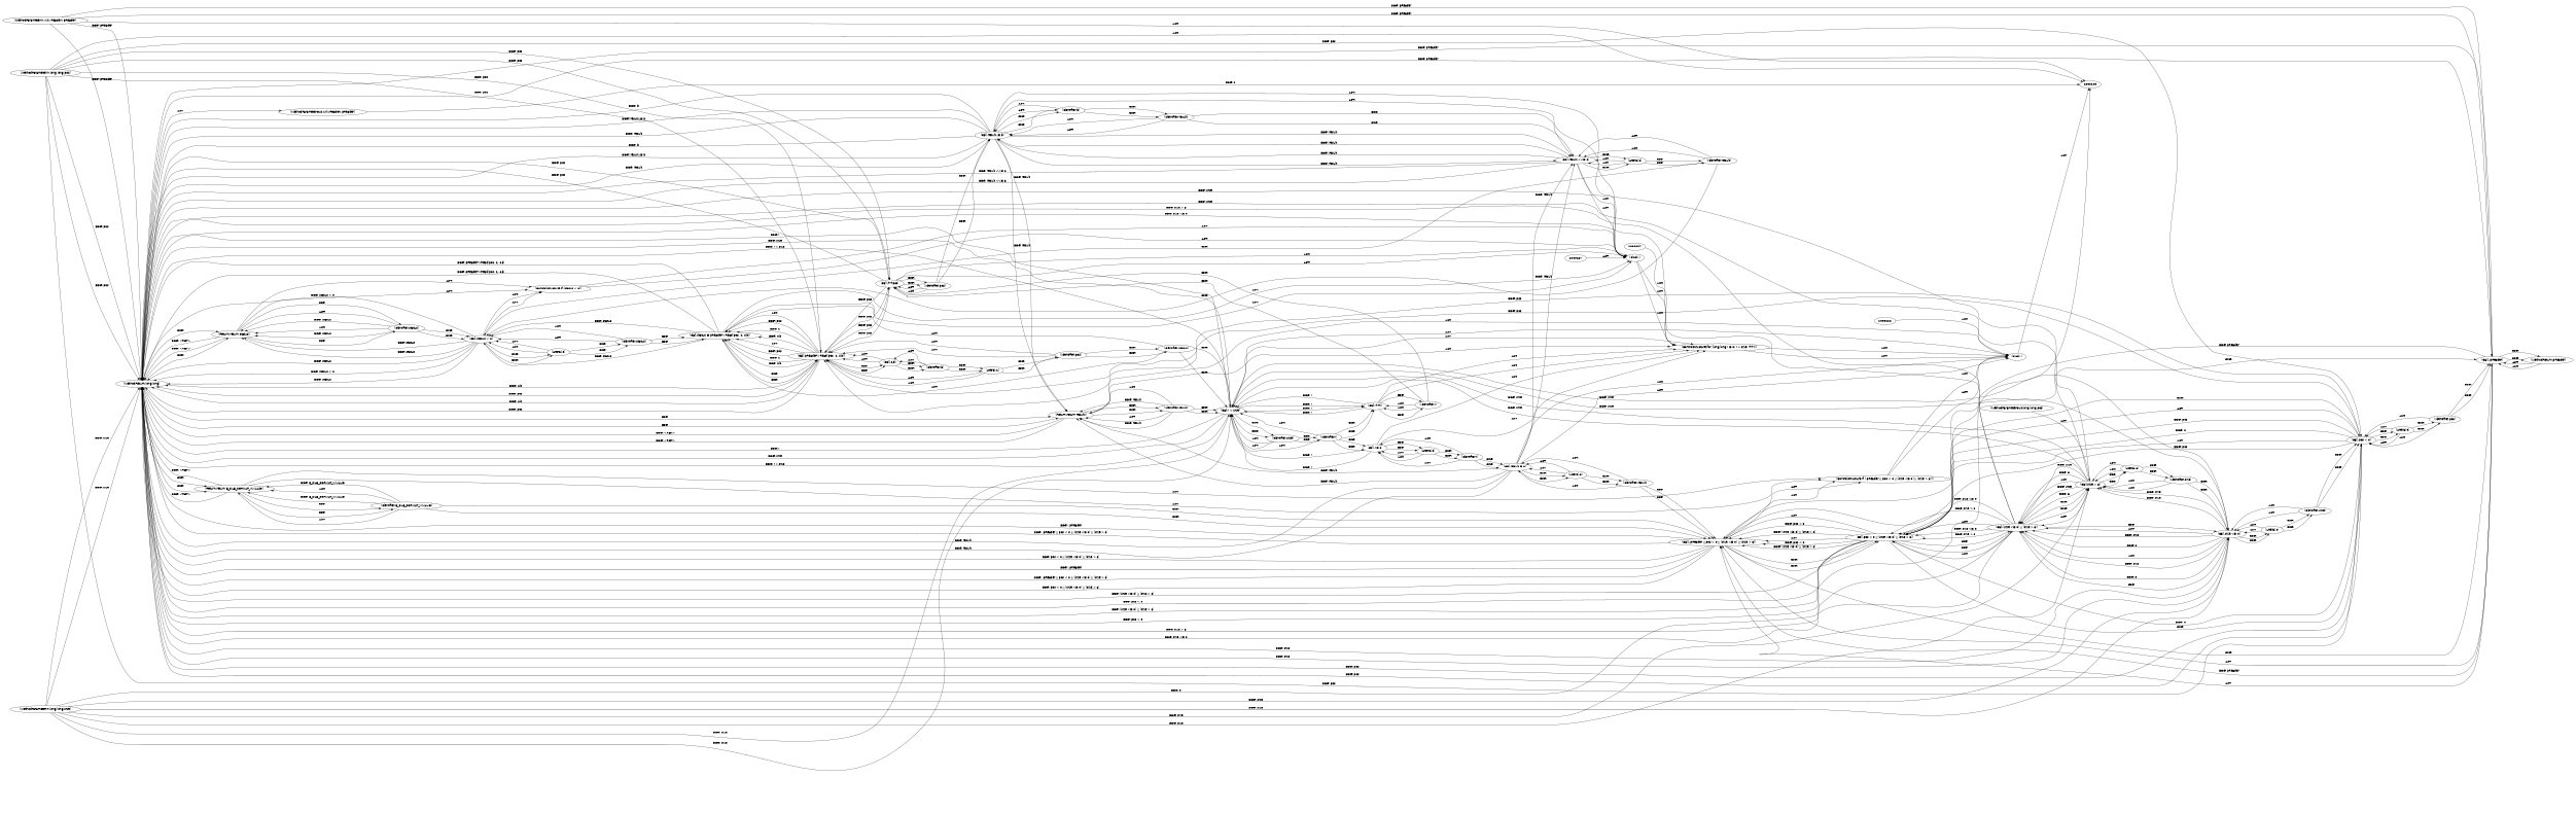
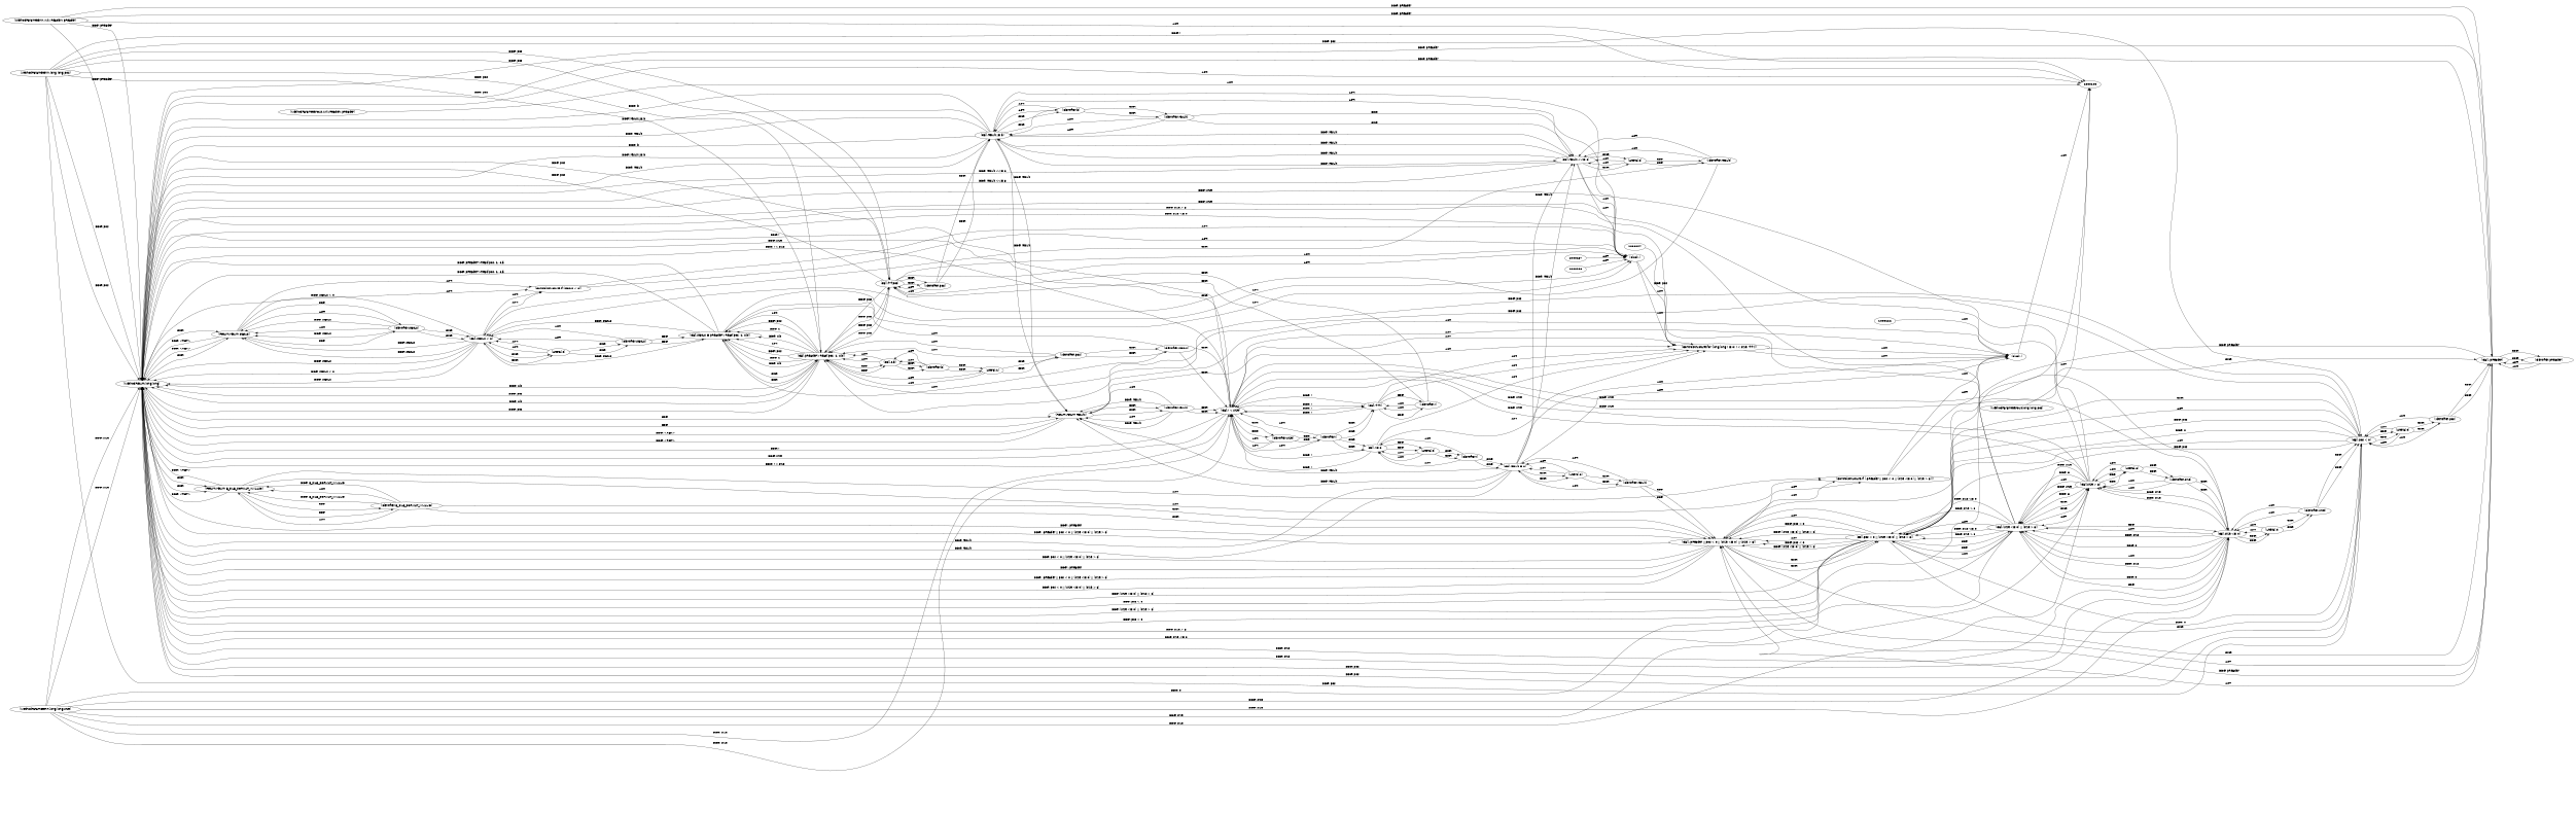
  digraph {
    fontname="DejaVu Sans"
    rankdir=LR
    node [fontname="DejaVu Sans"]
    edge [fontname="DejaVu Sans"]
    n1 [label="(Block,)"]
    n2 [label="(ControlStructure,for (long long i = 0; i < size; ++i))"]
    n3 [label="(Block,)"]
    n4 [label="(Call,status = pReader->Read(pos, 1, &b))"]
    n5 [label="(Call,pReader->Read(pos, 1, &b))"]
    n6 [label="(Call,status < 0)"]
    n7 [label="(MethodReturn,long long)"]
    n8 [label="(Call,&b)"]
    n9 [label="(Call,++pos)"]
    n10 [label="(ControlStructure,if (status < 0))"]
    n11 [label="(Literal,0)"]
    n12 [label="(Return,return status;)"]
    n13 [label="(Return,return result;)"]
    n14 [label="(Return,return E_FILE_FORMAT_INVALID;)"]
    1000100
    n16 [label="(Identifier,status)"]
    n17 [label="(Call,i < size)"]
    n18 [label="(Identifier,size)"]
    n19 [label="(Call,++i)"]
    n20 [label="(Identifier,b)"]
    n21 [label="(Identifier,pos)"]
    n22 [label="(Identifier,pos)"]
    n23 [label="(Literal,1)"]
    n24 [label="(Identifier,status)"]
    n25 [label="(Identifier,status)"]
    n26 [label="(Literal,8)"]
    n27 [label="(Call,result <<= 8)"]
    n28 [label="(Identifier,result)"]
    n29 [label="(Call,result |= b)"]
    n30 [label="(Identifier,b)"]
    n31 [label="(Identifier,result)"]
    n32 [label="(Identifier,result)"]
    n33 [label="(ControlStructure,if (!pReader || pos < 0 || (size <= 0) || (size > 8)))"]
    n34 [label="(Identifier,E_FILE_FORMAT_INVALID)"]
    n35 [label="(MethodParameterIn,IMkvReader* pReader)"]
    n36 [label="(Call,!pReader)"]
    n37 [label="(Call,!pReader || pos < 0 || (size <= 0) || (size > 8))"]
-   n38 [label="(MethodReturn,pReader)"]
+   n38 [label="(Identifier,pReader)"]
    n39 [label="(MethodParameterOut,IMkvReader* pReader)"]
    n40 [label="(MethodParameterIn,long long pos)"]
    n41 [label="(Call,pos < 0)"]
    n42 [label="(Call,pos < 0 || (size <= 0) || (size > 8))"]
    n43 [label="(Literal,0)"]
    n44 [label="(MethodParameterOut,long long pos)"]
    n45 [label="(MethodParameterIn,long long size)"]
    n46 [label="(Call,size <= 0)"]
    n47 [label="(Call,size > 8)"]
    n48 [label="(Call,(size <= 0) || (size > 8))"]
    n49 [label="(Literal,0)"]
    n50 [label="(Literal,8)"]
    n51 [label="(Identifier,pos)"]
    n52 [label="(Identifier,size)"]
    n53 [label="(Identifier,size)"]
    n54 [label="(Call,result = 0)"]
    n55 [label="(Literal,0)"]
    n56 [label="(Identifier,result)"]
    n57 [label="(Call,i = 0)"]
    n58 [label="(Literal,0)"]
    n59 [label="(Identifier,i)"]
    n60 [label="(Identifier,i)"]
    n61 [label="(Identifier,i)"]
    1000137
+   1000138
    1000122
    1000127
    n1 -> n2 [label="AST: "]
    n1 -> n2 [label="AST: "]
    n2 -> n3 [label="AST: "]
    n2 -> n3 [label="AST: "]
    n3 -> 1000100 [label="AST: "]
    n4 -> n1 [label="AST: "]
    n4 -> n1 [label="AST: "]
    n4 -> n5 [label="CFG: "]
    n4 -> n5 [label="CFG: "]
    n4 -> n6 [label="DDG: status"]
    n4 -> n6 [label="DDG: status"]
    n4 -> n7 [label="DDG: pReader->Read(pos, 1, &b)"]
    n4 -> n7 [label="DDG: pReader->Read(pos, 1, &b)"]
    n5 -> n4 [label="AST: "]
    n5 -> n4 [label="DDG: pos"]
    n5 -> n4 [label="DDG: 1"]
    n5 -> n4 [label="DDG: &b"]
    n5 -> n4 [label="AST: "]
    n5 -> n4 [label="DDG: pos"]
    n5 -> n4 [label="DDG: 1"]
    n5 -> n4 [label="DDG: &b"]
    n5 -> n7 [label="DDG: pos"]
    n5 -> n7 [label="DDG: &b"]
    n5 -> n7 [label="DDG: pos"]
    n5 -> n7 [label="DDG: &b"]
    n5 -> n8 [label="CFG: "]
    n5 -> n8 [label="CFG: "]
    n5 -> n9 [label="DDG: pos"]
    n5 -> n9 [label="DDG: pos"]
    n6 -> n7 [label="DDG: status"]
    n6 -> n7 [label="DDG: status < 0"]
    n6 -> n7 [label="DDG: status"]
    n6 -> n7 [label="DDG: status < 0"]
    n6 -> n10 [label="AST: "]
    n6 -> n10 [label="AST: "]
    n6 -> n11 [label="CFG: "]
    n6 -> n11 [label="CFG: "]
    n6 -> n12 [label="DDG: status"]
    n6 -> n12 [label="DDG: status"]
    n7 -> n12 [label="CFG: "]
    n7 -> n12 [label="CFG: "]
    n7 -> n13 [label="CFG: "]
    n7 -> n13 [label="CFG: "]
    n7 -> n14 [label="CFG: "]
    n7 -> n14 [label="CFG: "]
-   n7 -> n39 [label="AST: "]
+   n7 -> 1000100 [label="AST: "]
    n8 -> n5 [label="AST: "]
    n8 -> n5 [label="AST: "]
    n8 -> n20 [label="CFG: "]
    n8 -> n20 [label="CFG: "]
    n9 -> n1 [label="AST: "]
    n9 -> n1 [label="AST: "]
    n9 -> n5 [label="DDG: pos"]
    n9 -> n5 [label="DDG: pos"]
    n9 -> n7 [label="DDG: pos"]
    n9 -> n7 [label="DDG: pos"]
    n9 -> n21 [label="CFG: "]
    n9 -> n21 [label="CFG: "]
    n10 -> n1 [label="AST: "]
    n10 -> n1 [label="AST: "]
    n11 -> n6 [label="AST: "]
    n11 -> n6 [label="AST: "]
    n11 -> n24 [label="CFG: "]
    n11 -> n24 [label="CFG: "]
    n12 -> n7 [label="DDG: <RET>"]
    n12 -> n7 [label="DDG: <RET>"]
    n12 -> n10 [label="AST: "]
    n12 -> n10 [label="AST: "]
    n12 -> n25 [label="CFG: "]
    n12 -> n25 [label="CFG: "]
    n13 -> n3 [label="AST: "]
    n13 -> n3 [label="AST: "]
    n13 -> n7 [label="DDG: <RET>"]
    n13 -> n7 [label="DDG: <RET>"]
    n13 -> n32 [label="CFG: "]
    n13 -> n32 [label="CFG: "]
    n14 -> n7 [label="DDG: <RET>"]
    n14 -> n7 [label="DDG: <RET>"]
    n14 -> n33 [label="AST: "]
    n14 -> n33 [label="AST: "]
    n14 -> n34 [label="CFG: "]
    n14 -> n34 [label="CFG: "]
    n16 -> n4 [label="AST: "]
    n16 -> n4 [label="AST: "]
    n16 -> n17 [label="CFG: "]
    n16 -> n17 [label="CFG: "]
    n17 -> n2 [label="AST: "]
    n17 -> n2 [label="AST: "]
    n17 -> n7 [label="DDG: i"]
    n17 -> n7 [label="DDG: size"]
    n17 -> n7 [label="DDG: i < size"]
    n17 -> n7 [label="DDG: i"]
    n17 -> n7 [label="DDG: size"]
    n17 -> n7 [label="DDG: i < size"]
    n17 -> n18 [label="CFG: "]
    n17 -> n18 [label="CFG: "]
    n17 -> n19 [label="DDG: i"]
    n17 -> n19 [label="DDG: i"]
    n18 -> n17 [label="AST: "]
    n18 -> n17 [label="AST: "]
    n18 -> n60 [label="CFG: "]
    n18 -> n60 [label="CFG: "]
    n19 -> n2 [label="AST: "]
    n19 -> n2 [label="AST: "]
    n19 -> n17 [label="DDG: i"]
    n19 -> n17 [label="DDG: i"]
    n19 -> n61 [label="CFG: "]
    n19 -> n61 [label="CFG: "]
    n20 -> n8 [label="AST: "]
    n20 -> n8 [label="AST: "]
    n20 -> n23 [label="CFG: "]
    n20 -> n23 [label="CFG: "]
    n21 -> n9 [label="AST: "]
    n21 -> n9 [label="AST: "]
    n21 -> n29 [label="CFG: "]
    n21 -> n29 [label="CFG: "]
    n22 -> n5 [label="AST: "]
    n22 -> n5 [label="AST: "]
    n22 -> n16 [label="CFG: "]
    n22 -> n16 [label="CFG: "]
    n23 -> n5 [label="AST: "]
    n23 -> n5 [label="AST: "]
    n23 -> n22 [label="CFG: "]
    n23 -> n22 [label="CFG: "]
    n24 -> n4 [label="CFG: "]
    n24 -> n4 [label="CFG: "]
    n24 -> n6 [label="AST: "]
    n24 -> n6 [label="AST: "]
    n25 -> n6 [label="CFG: "]
    n25 -> n6 [label="CFG: "]
    n25 -> n12 [label="AST: "]
    n25 -> n12 [label="DDG: status"]
    n25 -> n12 [label="AST: "]
    n25 -> n12 [label="DDG: status"]
    n26 -> n27 [label="AST: "]
    n26 -> n27 [label="AST: "]
    n26 -> n28 [label="CFG: "]
    n26 -> n28 [label="CFG: "]
    n27 -> n1 [label="AST: "]
    n27 -> n1 [label="AST: "]
    n27 -> n7 [label="DDG: result <<= 8"]
    n27 -> n7 [label="DDG: result <<= 8"]
    n27 -> n26 [label="CFG: "]
    n27 -> n26 [label="CFG: "]
    n27 -> n29 [label="DDG: result"]
    n27 -> n29 [label="DDG: result"]
    n28 -> n6 [label="CFG: "]
    n28 -> n6 [label="CFG: "]
    n28 -> n27 [label="AST: "]
    n28 -> n27 [label="AST: "]
    n29 -> n1 [label="AST: "]
    n29 -> n1 [label="AST: "]
    n29 -> n7 [label="DDG: b"]
    n29 -> n7 [label="DDG: result |= b"]
    n29 -> n7 [label="DDG: result"]
    n29 -> n7 [label="DDG: b"]
    n29 -> n7 [label="DDG: result |= b"]
    n29 -> n7 [label="DDG: result"]
    n29 -> n13 [label="DDG: result"]
    n29 -> n13 [label="DDG: result"]
    n29 -> n27 [label="DDG: result"]
    n29 -> n27 [label="DDG: result"]
    n29 -> n30 [label="CFG: "]
    n29 -> n30 [label="CFG: "]
    n30 -> n29 [label="AST: "]
    n30 -> n29 [label="AST: "]
    n30 -> n31 [label="CFG: "]
    n30 -> n31 [label="CFG: "]
    n31 -> n27 [label="CFG: "]
    n31 -> n27 [label="CFG: "]
    n31 -> n29 [label="AST: "]
    n31 -> n29 [label="AST: "]
    n32 -> n13 [label="AST: "]
    n32 -> n13 [label="DDG: result"]
    n32 -> n13 [label="AST: "]
    n32 -> n13 [label="DDG: result"]
    n32 -> n17 [label="CFG: "]
    n32 -> n17 [label="CFG: "]
    n33 -> n3 [label="AST: "]
    n33 -> n3 [label="AST: "]
    n34 -> n14 [label="AST: "]
    n34 -> n14 [label="DDG: E_FILE_FORMAT_INVALID"]
    n34 -> n14 [label="AST: "]
    n34 -> n14 [label="DDG: E_FILE_FORMAT_INVALID"]
    n34 -> n37 [label="CFG: "]
    n34 -> n37 [label="CFG: "]
    n35 -> n7 [label="DDG: pReader"]
    n35 -> n7 [label="DDG: pReader"]
    n35 -> 1000100 [label="AST: "]
    n35 -> n36 [label="DDG: pReader"]
    n35 -> n36 [label="DDG: pReader"]
    n36 -> n7 [label="DDG: pReader"]
    n36 -> n7 [label="DDG: pReader"]
    n36 -> n37 [label="AST: "]
    n36 -> n37 [label="DDG: pReader"]
    n36 -> n37 [label="AST: "]
    n36 -> n37 [label="DDG: pReader"]
    n36 -> n38 [label="CFG: "]
    n36 -> n38 [label="CFG: "]
    n37 -> n7 [label="DDG: !pReader"]
    n37 -> n7 [label="DDG: !pReader || pos < 0 || (size <= 0) || (size > 8)"]
    n37 -> n7 [label="DDG: pos < 0 || (size <= 0) || (size > 8)"]
    n37 -> n7 [label="DDG: !pReader"]
    n37 -> n7 [label="DDG: !pReader || pos < 0 || (size <= 0) || (size > 8)"]
    n37 -> n7 [label="DDG: pos < 0 || (size <= 0) || (size > 8)"]
    n37 -> n33 [label="AST: "]
    n37 -> n33 [label="AST: "]
    n37 -> n36 [label="CFG: "]
    n37 -> n36 [label="CFG: "]
    n37 -> n42 [label="CFG: "]
    n37 -> n42 [label="CFG: "]
    n38 -> n36 [label="AST: "]
    n38 -> n36 [label="AST: "]
-   n39 -> 1000100 [label="DDG: 1"]
+   n39 -> 1000100 [label="AST: "]
    n40 -> n5 [label="DDG: pos"]
    n40 -> n5 [label="DDG: pos"]
    n40 -> n7 [label="DDG: pos"]
    n40 -> n7 [label="DDG: pos"]
    n40 -> n9 [label="DDG: pos"]
    n40 -> n9 [label="DDG: pos"]
-   n40 -> 1000100 [label="AST: "]
+   n40 -> 1000100 [label="DDG: i"]
    n40 -> n41 [label="DDG: pos"]
    n40 -> n41 [label="DDG: pos"]
    n41 -> n5 [label="DDG: pos"]
    n41 -> n5 [label="DDG: pos"]
    n41 -> n7 [label="DDG: pos"]
    n41 -> n7 [label="DDG: pos"]
    n41 -> n42 [label="AST: "]
    n41 -> n42 [label="DDG: pos"]
    n41 -> n42 [label="DDG: 0"]
    n41 -> n42 [label="AST: "]
    n41 -> n42 [label="DDG: pos"]
    n41 -> n42 [label="DDG: 0"]
    n41 -> n43 [label="CFG: "]
    n41 -> n43 [label="CFG: "]
    n42 -> n7 [label="DDG: (size <= 0) || (size > 8)"]
    n42 -> n7 [label="DDG: pos < 0"]
    n42 -> n7 [label="DDG: (size <= 0) || (size > 8)"]
    n42 -> n7 [label="DDG: pos < 0"]
    n42 -> n37 [label="AST: "]
    n42 -> n37 [label="DDG: pos < 0"]
    n42 -> n37 [label="DDG: (size <= 0) || (size > 8)"]
    n42 -> n37 [label="AST: "]
    n42 -> n37 [label="DDG: pos < 0"]
    n42 -> n37 [label="DDG: (size <= 0) || (size > 8)"]
    n42 -> n41 [label="CFG: "]
    n42 -> n41 [label="CFG: "]
    n42 -> n48 [label="CFG: "]
    n42 -> n48 [label="CFG: "]
    n43 -> n41 [label="AST: "]
    n43 -> n41 [label="AST: "]
    n43 -> n51 [label="CFG: "]
    n43 -> n51 [label="CFG: "]
-   n44 -> n47 [label="AST: "]
+   n44 -> 1000100 [label="AST: "]
    n45 -> n7 [label="DDG: size"]
    n45 -> n7 [label="DDG: size"]
    n45 -> 1000100 [label="DDG: 0"]
    n45 -> n17 [label="DDG: size"]
    n45 -> n17 [label="DDG: size"]
    n45 -> n46 [label="DDG: size"]
    n45 -> n46 [label="DDG: size"]
    n45 -> n47 [label="DDG: size"]
    n45 -> n47 [label="DDG: size"]
    n46 -> n7 [label="DDG: size"]
    n46 -> n7 [label="DDG: size"]
    n46 -> n17 [label="DDG: size"]
    n46 -> n17 [label="DDG: size"]
    n46 -> n47 [label="DDG: size"]
    n46 -> n47 [label="DDG: size"]
    n46 -> n48 [label="AST: "]
    n46 -> n48 [label="DDG: size"]
    n46 -> n48 [label="DDG: 0"]
    n46 -> n48 [label="AST: "]
    n46 -> n48 [label="DDG: size"]
    n46 -> n48 [label="DDG: 0"]
    n46 -> n49 [label="CFG: "]
    n46 -> n49 [label="CFG: "]
    n47 -> n7 [label="DDG: size"]
    n47 -> n7 [label="DDG: size"]
    n47 -> n17 [label="DDG: size"]
    n47 -> n17 [label="DDG: size"]
    n47 -> n48 [label="AST: "]
    n47 -> n48 [label="DDG: size"]
    n47 -> n48 [label="DDG: 8"]
    n47 -> n48 [label="AST: "]
    n47 -> n48 [label="DDG: size"]
    n47 -> n48 [label="DDG: 8"]
    n47 -> n50 [label="CFG: "]
    n47 -> n50 [label="CFG: "]
    n48 -> n7 [label="DDG: size <= 0"]
    n48 -> n7 [label="DDG: size > 8"]
    n48 -> n7 [label="DDG: size <= 0"]
    n48 -> n7 [label="DDG: size > 8"]
    n48 -> n42 [label="AST: "]
    n48 -> n42 [label="DDG: size <= 0"]
    n48 -> n42 [label="DDG: size > 8"]
    n48 -> n42 [label="AST: "]
    n48 -> n42 [label="DDG: size <= 0"]
    n48 -> n42 [label="DDG: size > 8"]
    n48 -> n46 [label="CFG: "]
    n48 -> n46 [label="CFG: "]
    n48 -> n47 [label="CFG: "]
    n48 -> n47 [label="CFG: "]
    n49 -> n46 [label="AST: "]
    n49 -> n46 [label="AST: "]
    n49 -> n52 [label="CFG: "]
    n49 -> n52 [label="CFG: "]
    n50 -> n47 [label="AST: "]
    n50 -> n47 [label="AST: "]
    n50 -> n53 [label="CFG: "]
    n50 -> n53 [label="CFG: "]
    n51 -> n36 [label="CFG: "]
    n51 -> n36 [label="CFG: "]
    n51 -> n41 [label="AST: "]
    n51 -> n41 [label="AST: "]
    n52 -> n41 [label="CFG: "]
    n52 -> n41 [label="CFG: "]
    n52 -> n46 [label="AST: "]
    n52 -> n46 [label="AST: "]
    n53 -> n46 [label="CFG: "]
    n53 -> n46 [label="CFG: "]
    n53 -> n47 [label="AST: "]
    n53 -> n47 [label="AST: "]
    n54 -> n3 [label="AST: "]
    n54 -> n3 [label="AST: "]
    n54 -> n7 [label="DDG: result"]
    n54 -> n7 [label="DDG: result"]
    n54 -> n13 [label="DDG: result"]
    n54 -> n13 [label="DDG: result"]
    n54 -> n27 [label="DDG: result"]
    n54 -> n27 [label="DDG: result"]
    n54 -> n55 [label="CFG: "]
    n54 -> n55 [label="CFG: "]
    n55 -> n54 [label="AST: "]
    n55 -> n54 [label="AST: "]
    n55 -> n56 [label="CFG: "]
    n55 -> n56 [label="CFG: "]
    n56 -> n37 [label="CFG: "]
    n56 -> n37 [label="CFG: "]
    n56 -> n54 [label="AST: "]
    n56 -> n54 [label="AST: "]
    n57 -> n2 [label="AST: "]
    n57 -> n2 [label="AST: "]
    n57 -> n17 [label="DDG: i"]
    n57 -> n17 [label="DDG: i"]
    n57 -> n58 [label="CFG: "]
    n57 -> n58 [label="CFG: "]
    n58 -> n57 [label="AST: "]
    n58 -> n57 [label="AST: "]
    n58 -> n59 [label="CFG: "]
    n58 -> n59 [label="CFG: "]
    n59 -> n54 [label="CFG: "]
    n59 -> n54 [label="CFG: "]
    n59 -> n57 [label="AST: "]
    n59 -> n57 [label="AST: "]
    n60 -> n17 [label="AST: "]
    n60 -> n17 [label="AST: "]
    n60 -> n19 [label="CFG: "]
    n60 -> n19 [label="CFG: "]
    n60 -> n57 [label="CFG: "]
    n60 -> n57 [label="CFG: "]
    n61 -> n9 [label="CFG: "]
    n61 -> n9 [label="CFG: "]
    n61 -> n19 [label="AST: "]
    n61 -> n19 [label="AST: "]
    1000137 -> n1 [label="AST: "]
+   1000138 -> n1 [label="AST: "]
    1000122 -> n3 [label="AST: "]
-   1000127 -> n2 [label="AST: "]
+   1000127 -> n2 [label="DDG: pos"]
  }
